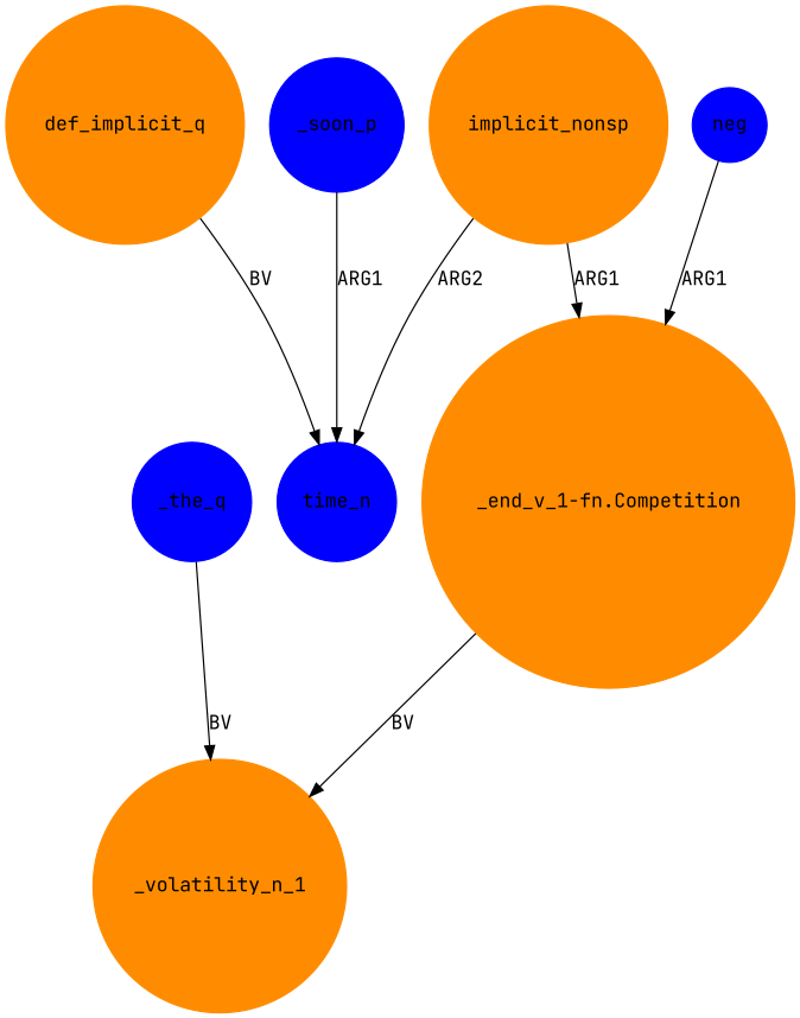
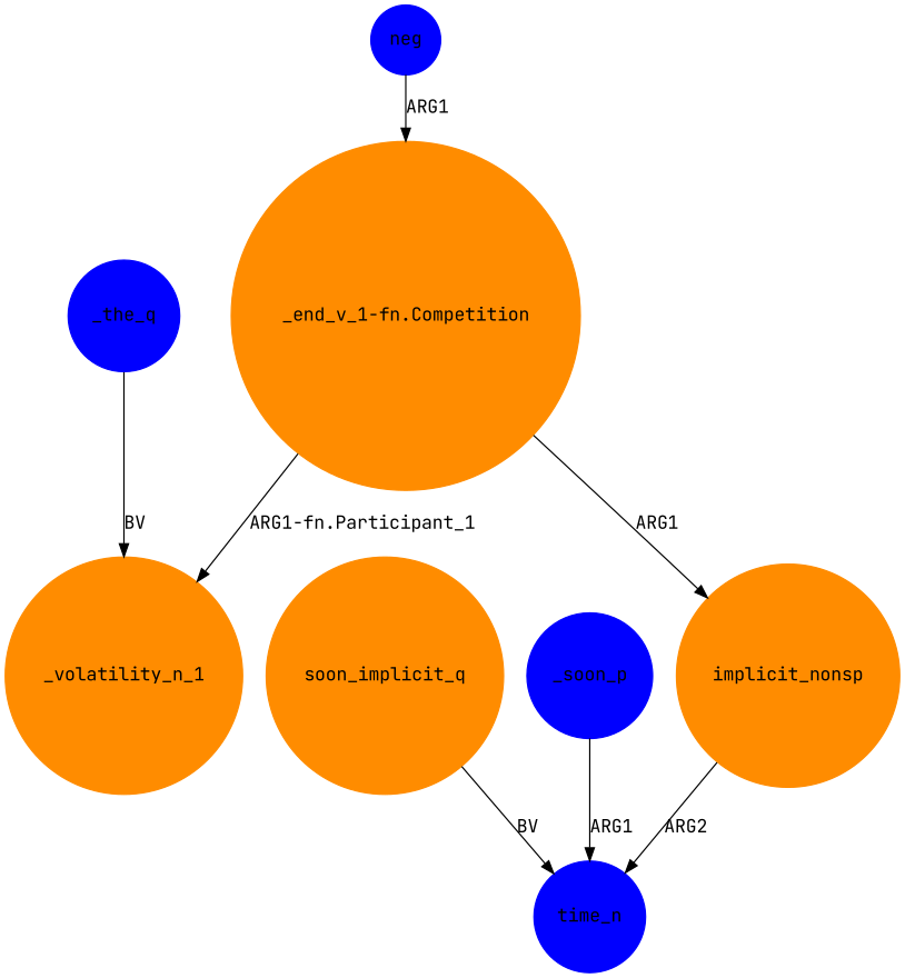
  digraph {
    fontname="JetBrains Mono"
    node [color=darkorange fontname="JetBrains Mono" shape=circle style=filled]
    edge [fontname="JetBrains Mono"]
    "_end_v_1-fn.Competition"
    _volatility_n_1
    n3 [label=implicit_nonsp]
    time_n [color=blue]
    neg [color=blue]
    _the_q [color=blue]
-   def_implicit_q
+   def_implicit_q [label=soon_implicit_q]
    _soon_p [color=blue]
-   "_end_v_1-fn.Competition" -> _volatility_n_1 [label=BV]
-   n3 -> "_end_v_1-fn.Competition" [label=ARG1]
+   "_end_v_1-fn.Competition" -> _volatility_n_1 [label="ARG1-fn.Participant_1"]
+   "_end_v_1-fn.Competition" -> n3 [label=ARG1]
    n3 -> time_n [label=ARG2]
    neg -> "_end_v_1-fn.Competition" [label=ARG1]
    _the_q -> _volatility_n_1 [label=BV]
    def_implicit_q -> time_n [label=BV]
    _soon_p -> time_n [label=ARG1]
  }
